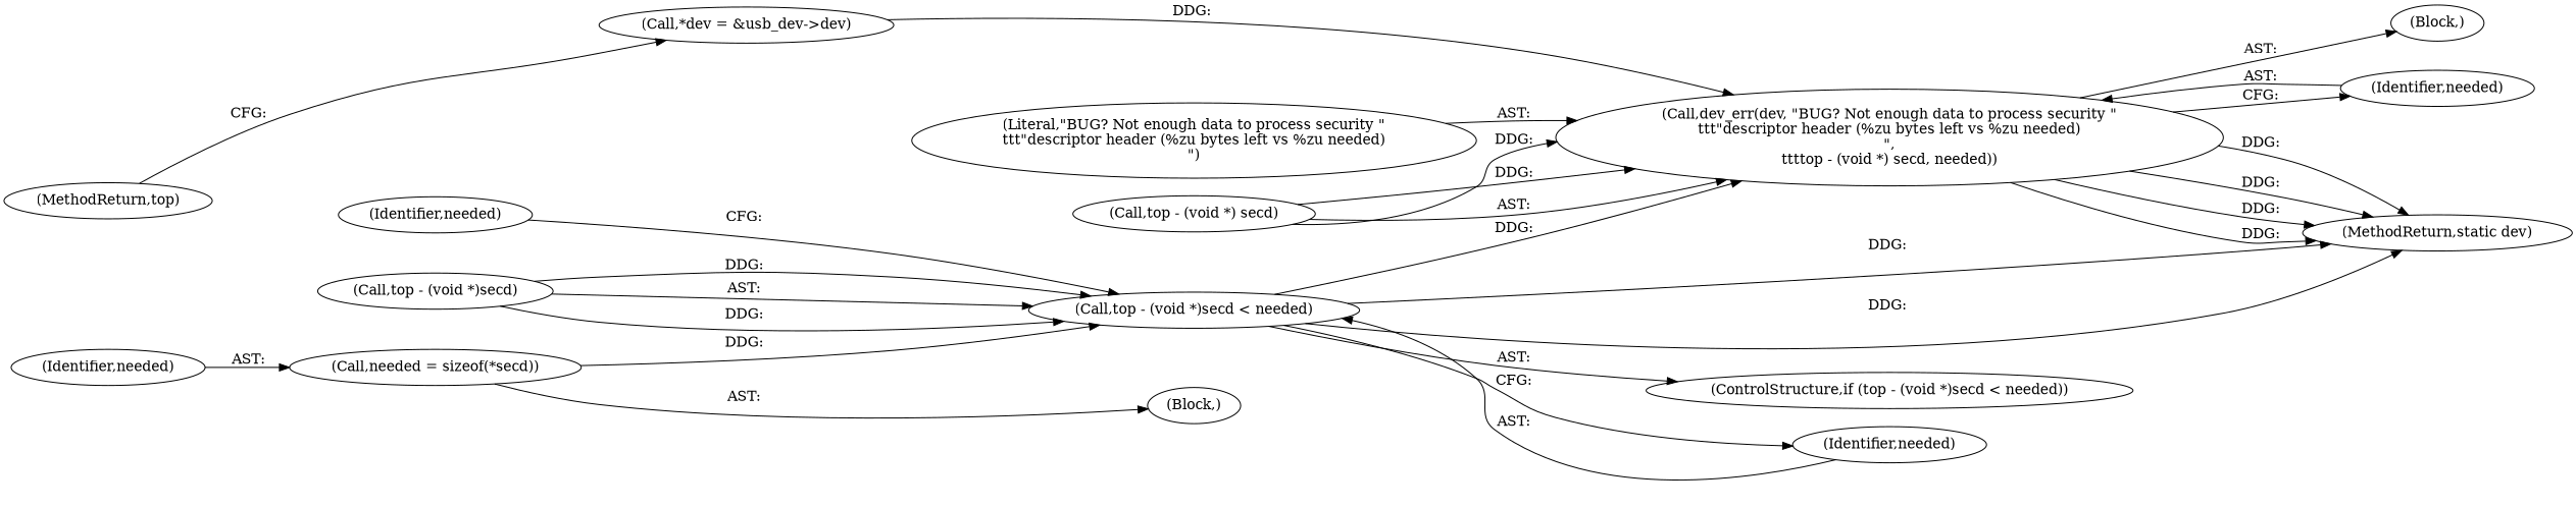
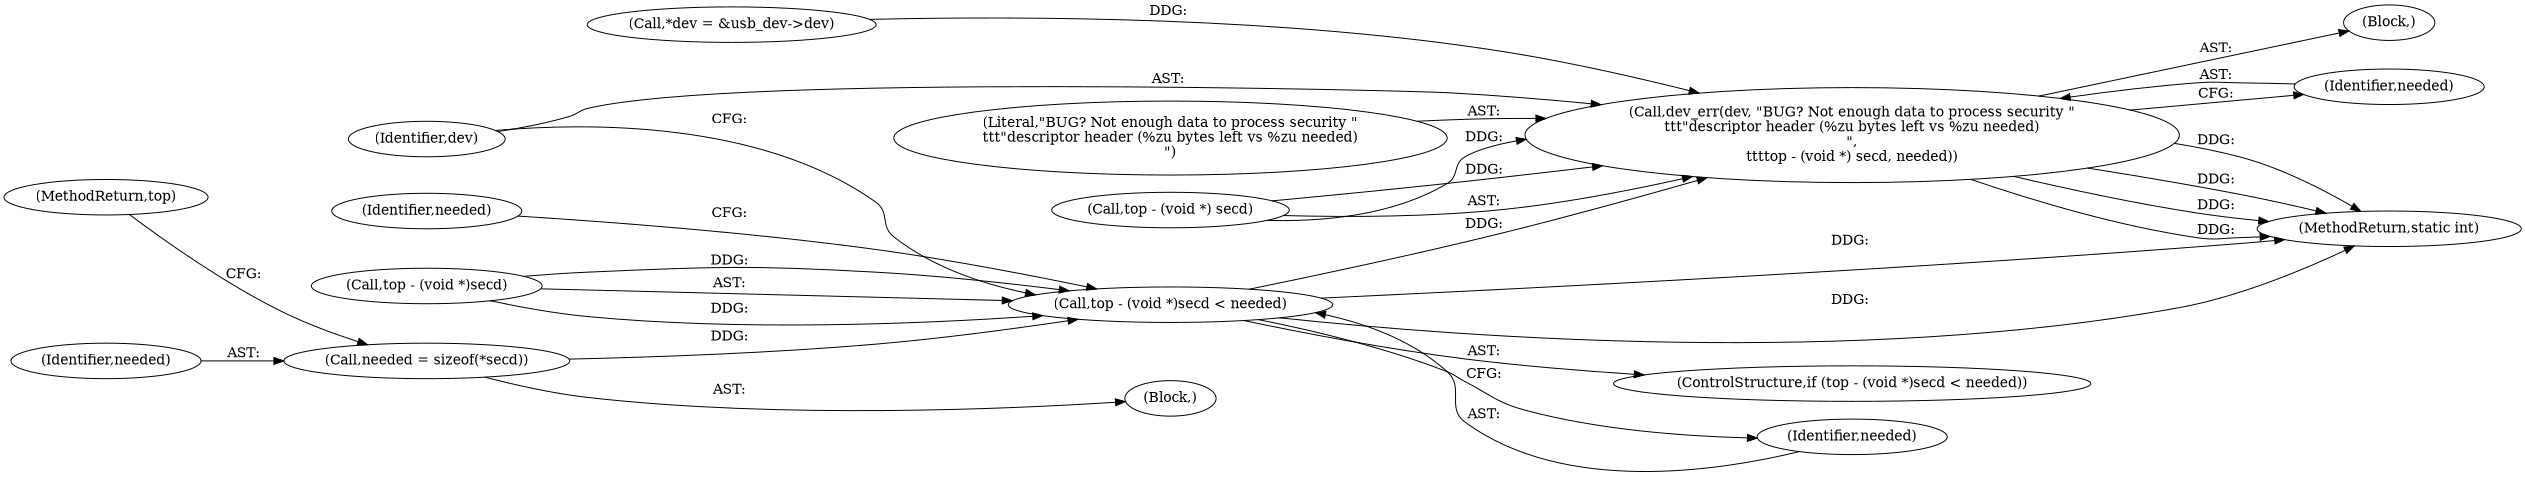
  digraph {
    rankdir=LR
    n1 [label="(Call,needed = sizeof(*secd))"]
    n2 [label="(Call,top - (void *)secd < needed)"]
    n3 [label="(Block,)"]
    n4 [label="(Call,dev_err(dev, \"BUG? Not enough data to process security \"\n\t\t\t\"descriptor header (%zu bytes left vs %zu needed)\n\",\n\t\t\ttop - (void *) secd, needed))"]
-   n5 [label="(MethodReturn,static dev)"]
+   n5 [label="(MethodReturn,static int)"]
    n6 [label="(ControlStructure,if (top - (void *)secd < needed))"]
    n7 [label="(Identifier,needed)"]
    n8 [label="(Identifier,needed)"]
    n9 [label="(Block,)"]
+   n10 [label="(Identifier,dev)"]
    n11 [label="(Identifier,needed)"]
    n12 [label="(Call,top - (void *)secd)"]
    n13 [label="(MethodReturn,top)"]
    n14 [label="(Literal,\"BUG? Not enough data to process security \"\n\t\t\t\"descriptor header (%zu bytes left vs %zu needed)\n\")"]
    n15 [label="(Call,top - (void *) secd)"]
    n16 [label="(Call,*dev = &usb_dev->dev)"]
    n17 [label="(Identifier,needed)"]
    n1 -> n2 [label="DDG: "]
    n1 -> n3 [label="AST: "]
    n2 -> n4 [label="DDG: "]
    n2 -> n5 [label="DDG: "]
    n2 -> n5 [label="DDG: "]
    n2 -> n6 [label="AST: "]
    n2 -> n7 [label="CFG: "]
    n4 -> n5 [label="DDG: "]
    n4 -> n5 [label="DDG: "]
    n4 -> n5 [label="DDG: "]
    n4 -> n5 [label="DDG: "]
    n4 -> n8 [label="CFG: "]
    n4 -> n9 [label="AST: "]
    n7 -> n2 [label="AST: "]
    n8 -> n4 [label="AST: "]
+   n10 -> n2 [label="CFG: "]
+   n10 -> n4 [label="AST: "]
    n11 -> n2 [label="CFG: "]
    n12 -> n2 [label="AST: "]
    n12 -> n2 [label="DDG: "]
    n12 -> n2 [label="DDG: "]
-   n13 -> n16 [label="CFG: "]
+   n13 -> n1 [label="CFG: "]
    n14 -> n4 [label="AST: "]
    n15 -> n4 [label="AST: "]
    n15 -> n4 [label="DDG: "]
    n15 -> n4 [label="DDG: "]
    n16 -> n4 [label="DDG: "]
    n17 -> n1 [label="AST: "]
  }
